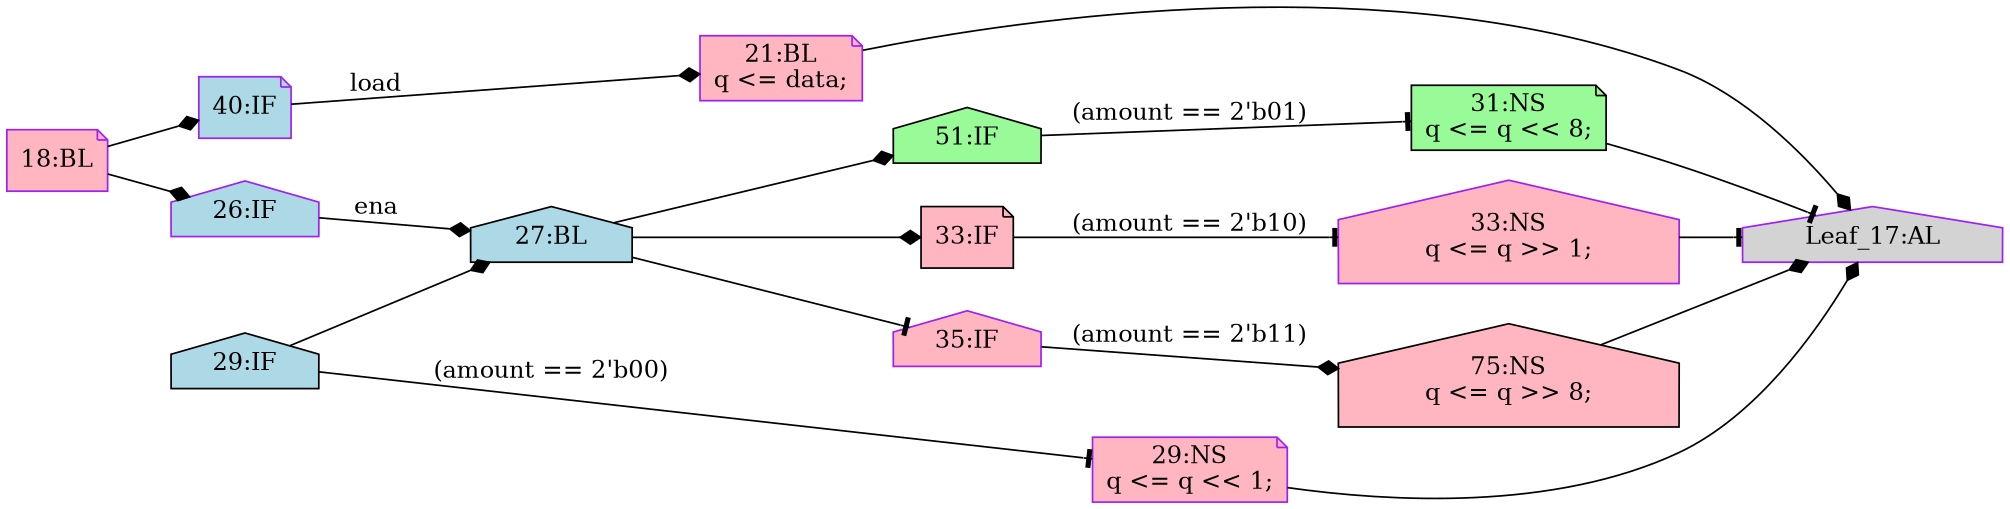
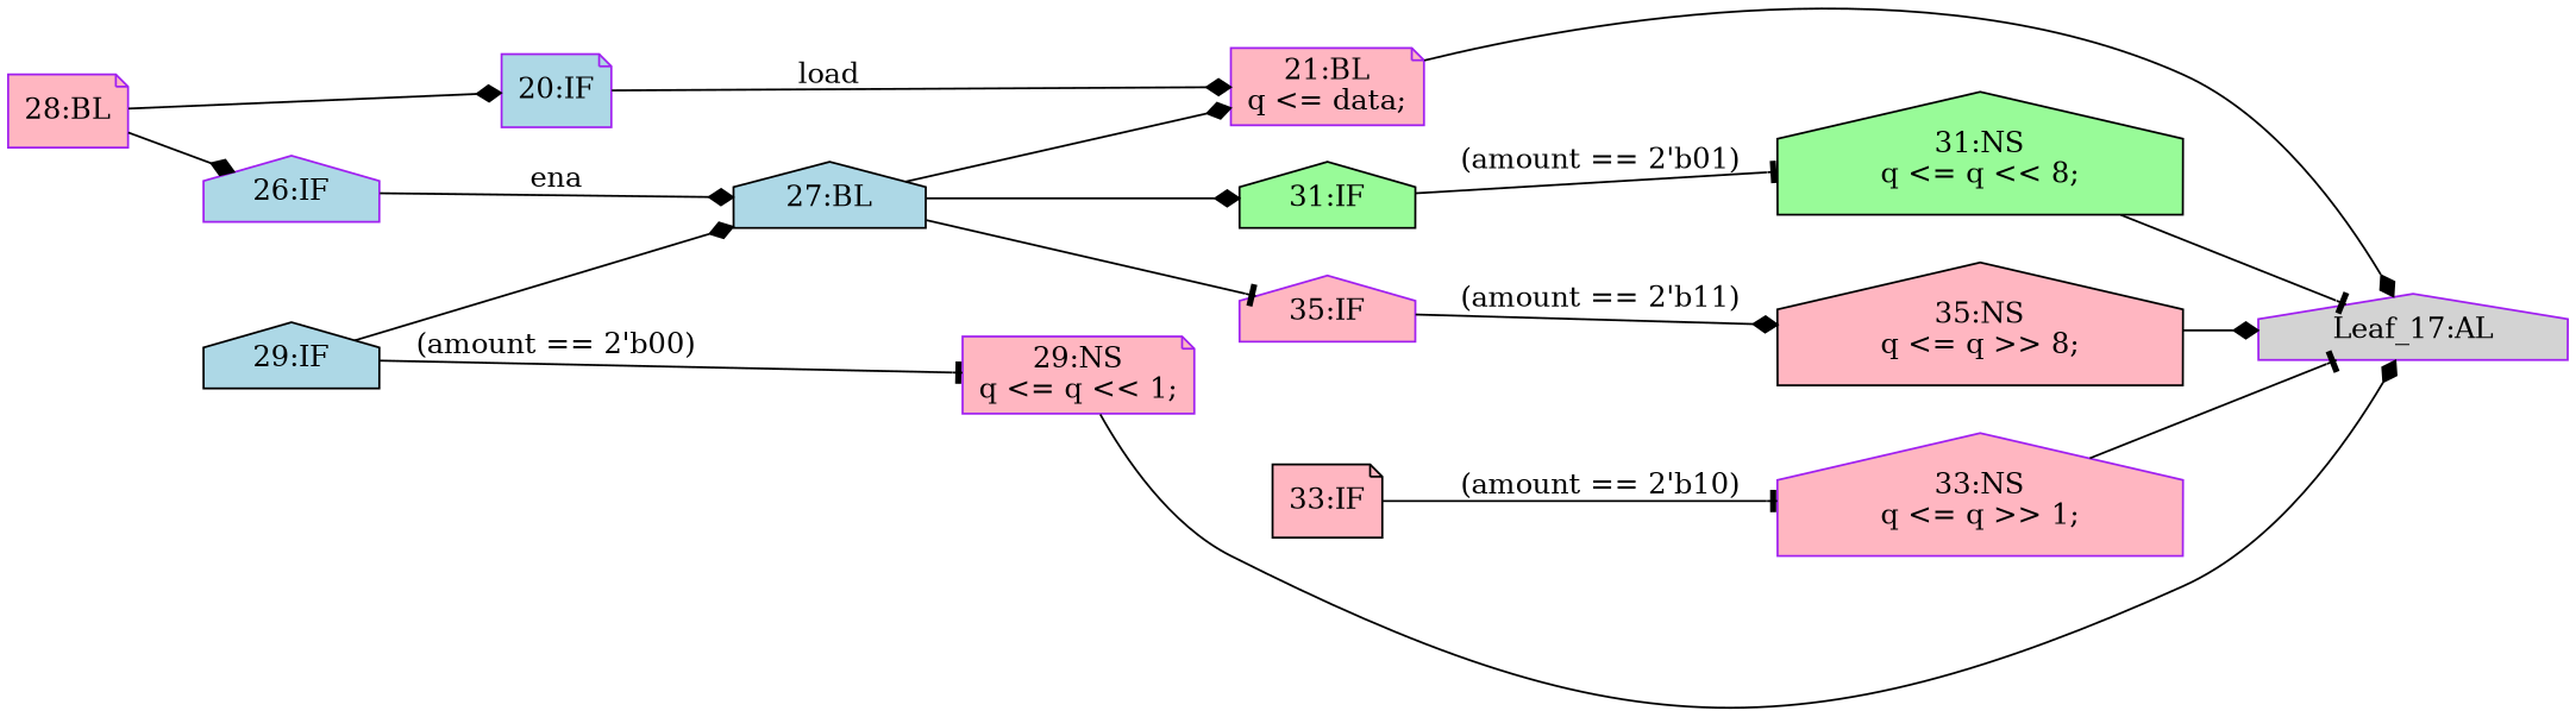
  strict digraph {
    rankdir=LR
    node [color=purple fillcolor=lightpink shape=house statements="[]" style=filled typ=IfStatement]
    edge [arrowhead=diamond cond="[]" lineno=None]
-   n1 [ast="<pyverilog.vparser.ast.Block object at 0x7fe5431a3610>" label="18:BL" shape=note typ=Block]
+   n1 [ast="<pyverilog.vparser.ast.Block object at 0x7fe5431a3610>" label="28:BL" shape=note typ=Block]
    n2 [ast="<pyverilog.vparser.ast.IfStatement object at 0x7fe54314ee90>" fillcolor=lightblue label="26:IF"]
-   n3 [ast="<pyverilog.vparser.ast.IfStatement object at 0x7fe5431a3790>" fillcolor=lightblue label="40:IF" shape=note]
+   n3 [ast="<pyverilog.vparser.ast.IfStatement object at 0x7fe5431a3790>" fillcolor=lightblue label="20:IF" shape=note]
    n4 [ast="<pyverilog.vparser.ast.Block object at 0x7fe5431a6450>" color=black fillcolor=lightblue label="27:BL" typ=Block]
    n5 [ast="<pyverilog.vparser.ast.Block object at 0x7fe5431a3110>" label="21:BL\nq <= data;" shape=note statements="[<pyverilog.vparser.ast.NonblockingSubstitution object at 0x7fe5431a3210>]" typ=Block]
    n6 [def_var="['q']" fillcolor=lightgrey label="Leaf_17:AL" statements="" typ=""]
    n7 [ast="<pyverilog.vparser.ast.IfStatement object at 0x7fe5431b1550>" color=black fillcolor=lightblue label="29:IF"]
    n8 [ast="<pyverilog.vparser.ast.NonblockingSubstitution object at 0x7fe5431bd6d0>" label="29:NS\nq <= q << 1;" shape=note statements="[<pyverilog.vparser.ast.NonblockingSubstitution object at 0x7fe5431bd6d0>]" typ=NonblockingSubstitution]
-   n9 [ast="<pyverilog.vparser.ast.NonblockingSubstitution object at 0x7fe5431c6150>" color=black label="75:NS\nq <= q >> 8;" statements="[<pyverilog.vparser.ast.NonblockingSubstitution object at 0x7fe5431c6150>]" typ=NonblockingSubstitution]
+   n9 [ast="<pyverilog.vparser.ast.NonblockingSubstitution object at 0x7fe5431c6150>" color=black label="35:NS\nq <= q >> 8;" statements="[<pyverilog.vparser.ast.NonblockingSubstitution object at 0x7fe5431c6150>]" typ=NonblockingSubstitution]
    n10 [ast="<pyverilog.vparser.ast.IfStatement object at 0x7fe5431a6f50>" color=black label="33:IF" shape=note]
    n11 [ast="<pyverilog.vparser.ast.NonblockingSubstitution object at 0x7fe54351ee50>" label="33:NS\nq <= q >> 1;" statements="[<pyverilog.vparser.ast.NonblockingSubstitution object at 0x7fe54351ee50>]" typ=NonblockingSubstitution]
-   n12 [ast="<pyverilog.vparser.ast.NonblockingSubstitution object at 0x7fe5431a6150>" color=black fillcolor=palegreen label="31:NS\nq <= q << 8;" shape=note statements="[<pyverilog.vparser.ast.NonblockingSubstitution object at 0x7fe5431a6150>]" typ=NonblockingSubstitution]
+   n12 [ast="<pyverilog.vparser.ast.NonblockingSubstitution object at 0x7fe5431a6150>" color=black fillcolor=palegreen label="31:NS\nq <= q << 8;" statements="[<pyverilog.vparser.ast.NonblockingSubstitution object at 0x7fe5431a6150>]" typ=NonblockingSubstitution]
    n13 [ast="<pyverilog.vparser.ast.IfStatement object at 0x7fe543460f90>" label="35:IF"]
-   n14 [ast="<pyverilog.vparser.ast.IfStatement object at 0x7fe5431a6650>" color=black fillcolor=palegreen label="51:IF"]
+   n14 [ast="<pyverilog.vparser.ast.IfStatement object at 0x7fe5431a6650>" color=black fillcolor=palegreen label="31:IF"]
    n1 -> n2
    n1 -> n3
    n2 -> n4 [cond="['ena']" label=ena lineno=26]
    n3 -> n5 [cond="['load']" label=load lineno=20]
-   n4 -> n10
+   n4 -> n5
    n4 -> n13 [arrowhead=tee]
    n4 -> n14
    n5 -> n6
    n7 -> n4
    n7 -> n8 [arrowhead=tee cond="['amount']" label="(amount == 2'b00)" lineno=29]
    n8 -> n6
    n9 -> n6
    n10 -> n11 [arrowhead=tee cond="['amount']" label="(amount == 2'b10)" lineno=33]
    n11 -> n6 [arrowhead=tee]
    n12 -> n6 [arrowhead=tee]
    n13 -> n9 [cond="['amount']" label="(amount == 2'b11)" lineno=35]
    n14 -> n12 [arrowhead=tee cond="['amount']" label="(amount == 2'b01)" lineno=31]
  }
